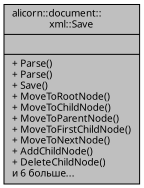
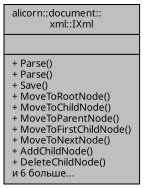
  digraph {
-   n1 [color=black fillcolor=grey75 fontcolor=black fontname=Verdana fontsize=10 height=0.2 label="{alicorn::document::\lxml::Save\n||+ Parse()\l+ Parse()\l+ Save()\l+ MoveToRootNode()\l+ MoveToChildNode()\l+ MoveToParentNode()\l+ MoveToFirstChildNode()\l+ MoveToNextNode()\l+ AddChildNode()\l+ DeleteChildNode()\lи 6 больше...\l}" shape=record style=filled width=0.4]
+   n1 [color=black fillcolor=grey75 fontcolor=black fontname=Verdana fontsize=10 height=0.2 label="{alicorn::document::\lxml::IXml\n||+ Parse()\l+ Parse()\l+ Save()\l+ MoveToRootNode()\l+ MoveToChildNode()\l+ MoveToParentNode()\l+ MoveToFirstChildNode()\l+ MoveToNextNode()\l+ AddChildNode()\l+ DeleteChildNode()\lи 6 больше...\l}" shape=record style=filled width=0.4]
  }
